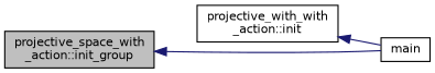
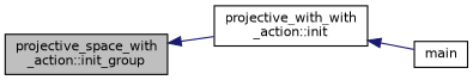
  digraph {
    rankdir=LR
    node [color=black fillcolor=white fontname=Helvetica fontsize=10 shape=record style=filled]
    edge [color=midnightblue dir=back fontname=Helvetica fontsize=10 labelfontname=Helvetica labelfontsize=10 style=solid]
    n1 [fillcolor=grey75 fontcolor=black height=0.2 label="projective_space_with\l_action::init_group" width=0.4]
    n2 [height=0.2 label="projective_with_with\l_action::init" width=0.4]
    n3 [height=0.2 label=main width=0.4]
-   n1 -> n3
+   n1 -> n2
    n2 -> n3
  }
